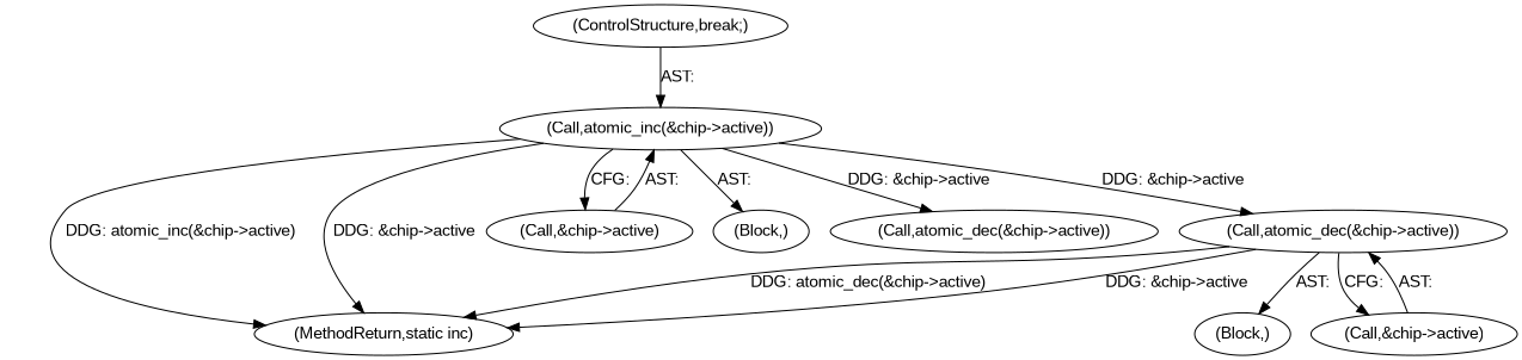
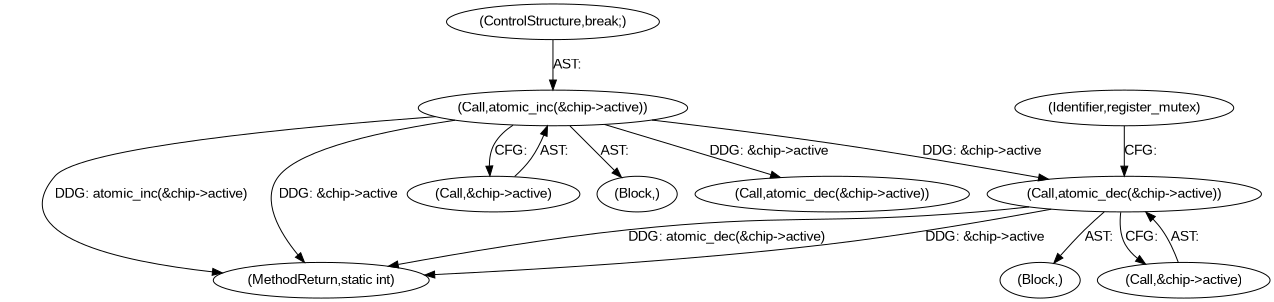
  digraph {
    fontname="Liberation Sans"
    node [fontname="Liberation Sans"]
    edge [fontname="Liberation Sans"]
    n1 [label="(Call,atomic_dec(&chip->active))"]
    n2 [label="(Call,&chip->active)"]
-   n3 [label="(MethodReturn,static inc)"]
+   n3 [label="(MethodReturn,static int)"]
    n4 [label="(Block,)"]
    n5 [label="(Call,atomic_inc(&chip->active))"]
    n6 [label="(Call,&chip->active)"]
    n7 [label="(Block,)"]
    n8 [label="(Call,atomic_dec(&chip->active))"]
+   n9 [label="(Identifier,register_mutex)"]
    n10 [label="(ControlStructure,break;)"]
    n1 -> n2 [label="CFG: "]
    n1 -> n3 [label="DDG: atomic_dec(&chip->active)"]
    n1 -> n3 [label="DDG: &chip->active"]
    n1 -> n4 [label="AST: "]
    n2 -> n1 [label="AST: "]
    n5 -> n1 [label="DDG: &chip->active"]
    n5 -> n3 [label="DDG: atomic_inc(&chip->active)"]
    n5 -> n3 [label="DDG: &chip->active"]
    n5 -> n6 [label="CFG: "]
    n5 -> n7 [label="AST: "]
    n5 -> n8 [label="DDG: &chip->active"]
    n6 -> n5 [label="AST: "]
+   n9 -> n1 [label="CFG: "]
    n10 -> n5 [label="AST: "]
  }
